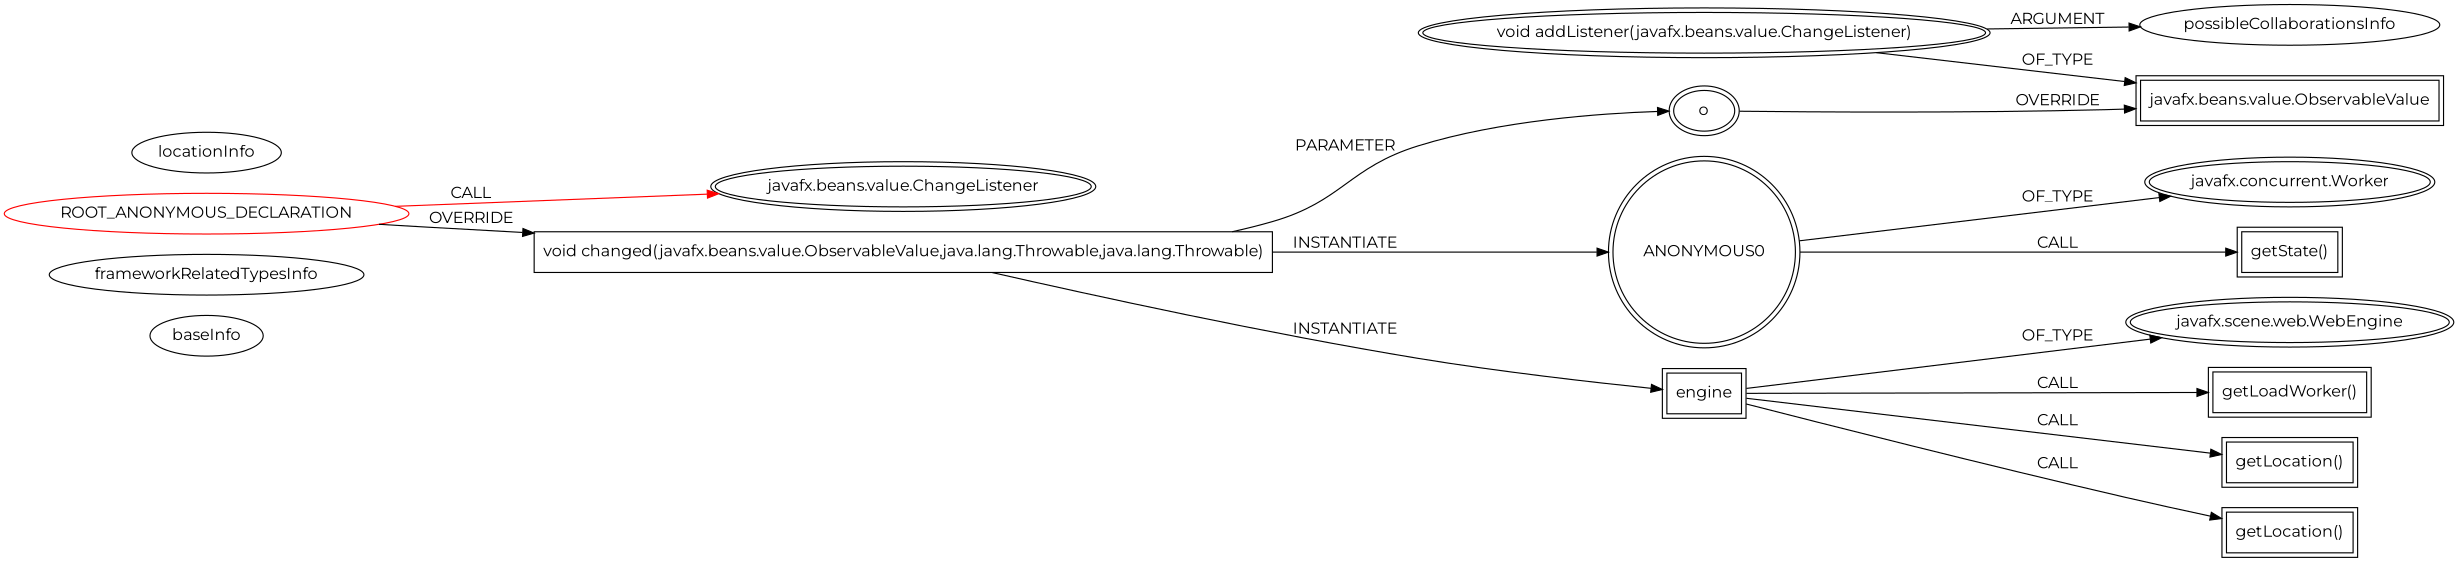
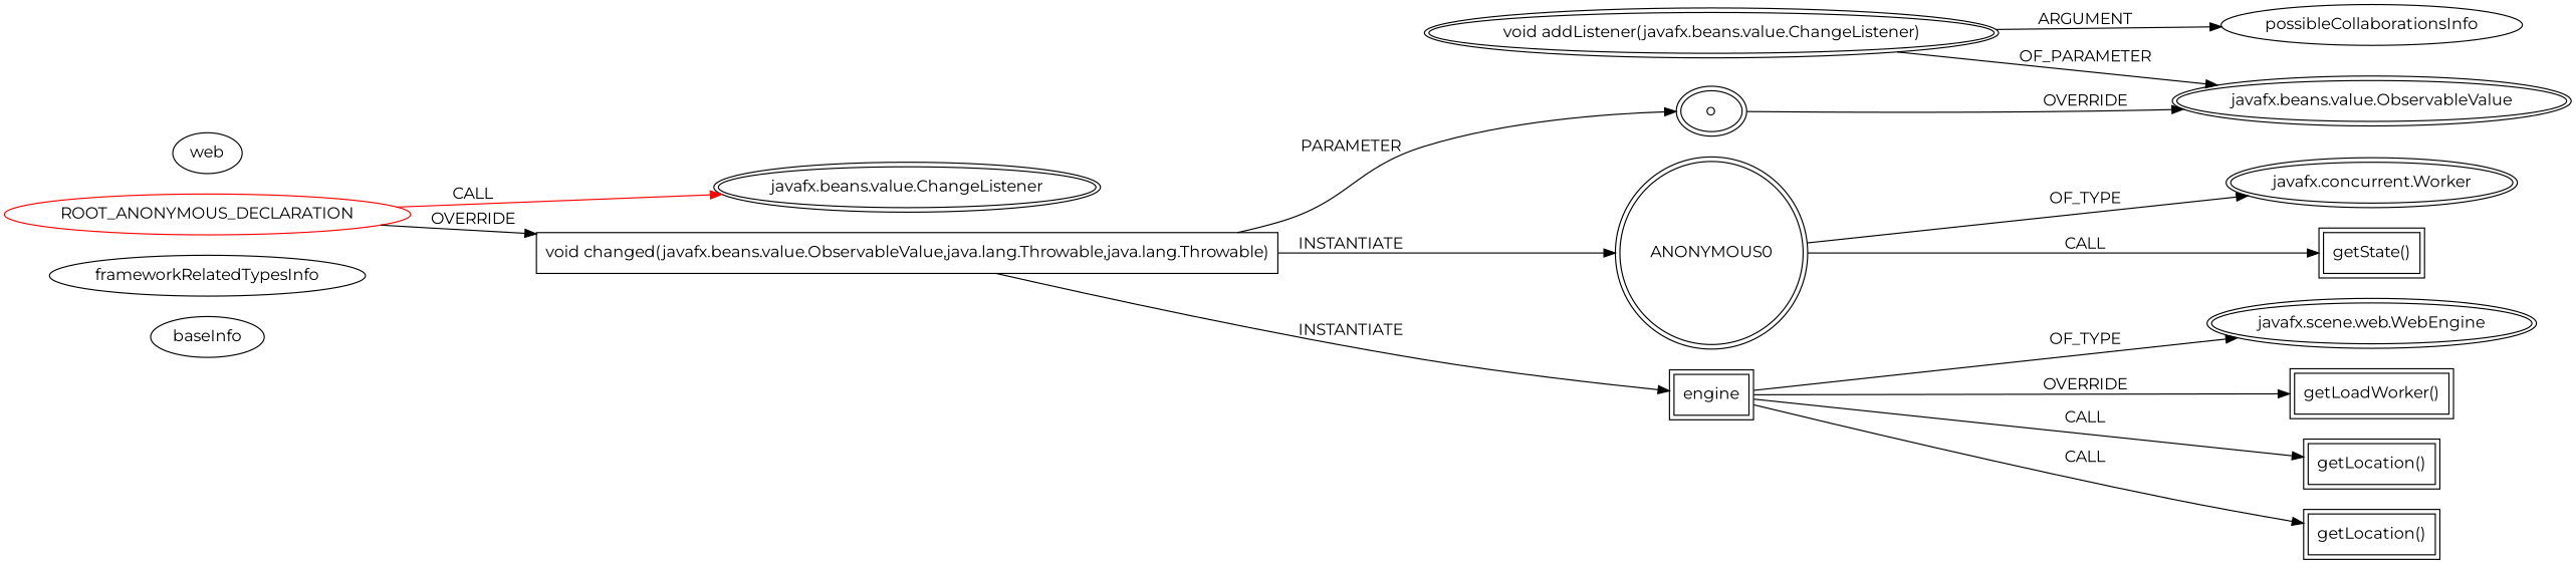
  digraph {
    fontname=Montserrat
    rankdir=LR
    node [fontname=Montserrat isFrameworkType=true peripheries=2]
    edge [fontname=Montserrat]
    baseInfo [category=extension_graph graphId=4460 isAnonymous=true possibleRelation=false isFrameworkType="" peripheries=""]
    frameworkRelatedTypesInfo [0="javafx.beans.value.ChangeListener" isFrameworkType="" peripheries=""]
    possibleCollaborationsInfo [isFrameworkType="" peripheries=""]
-   locationInfo [contextSignature="void run()" filePath="/tamojit9-java-facebook-api/java-facebook-api-master/src/Browser/Browser.java" graphId=4460 projectName="tamojit9-java-facebook-api" isFrameworkType="" peripheries=""]
+   locationInfo [contextSignature="void run()" filePath="/tamojit9-java-facebook-api/java-facebook-api-master/src/Browser/Browser.java" graphId=4460 projectName="tamojit9-java-facebook-api" label=web isFrameworkType="" peripheries=""]
    n5 [color=red isFrameworkType=false label=ROOT_ANONYMOUS_DECLARATION vertexType=ROOT_ANONYMOUS_DECLARATION peripheries=""]
    n6 [label="javafx.beans.value.ChangeListener" vertexType=FRAMEWORK_INTERFACE_TYPE]
    n7 [isFrameworkType=false label="void changed(javafx.beans.value.ObservableValue,java.lang.Throwable,java.lang.Throwable)" shape=box vertexType=OVERRIDING_METHOD_DECLARATION peripheries=""]
    n8 [label=o vertexType=PARAMETER_DECLARATION]
    n9 [label=ANONYMOUS0 shape=circle vertexType=VARIABLE_EXPRESION]
    n10 [label=engine shape=box vertexType=VARIABLE_EXPRESION]
    n11 [label="void addListener(javafx.beans.value.ChangeListener)" vertexType=OUTSIDE_CALL]
-   n12 [label="javafx.beans.value.ObservableValue" vertexType=FRAMEWORK_INTERFACE_TYPE shape=box]
+   n12 [label="javafx.beans.value.ObservableValue" vertexType=FRAMEWORK_INTERFACE_TYPE]
    n13 [label="javafx.concurrent.Worker" vertexType=FRAMEWORK_INTERFACE_TYPE]
    n14 [label="getState()" shape=box vertexType=INSIDE_CALL]
    n15 [label="javafx.scene.web.WebEngine" vertexType=FRAMEWORK_CLASS_TYPE]
    n16 [label="getLoadWorker()" shape=box vertexType=INSIDE_CALL]
    n17 [label="getLocation()" shape=box vertexType=INSIDE_CALL]
    n18 [label="getLocation()" shape=box vertexType=INSIDE_CALL]
    n5 -> n6 [color=red label=CALL]
    n5 -> n7 [label=OVERRIDE]
    n7 -> n8 [label=PARAMETER]
    n7 -> n9 [label=INSTANTIATE]
    n7 -> n10 [label=INSTANTIATE]
    n8 -> n12 [label=OVERRIDE]
    n9 -> n13 [label=OF_TYPE]
    n9 -> n14 [label=CALL]
    n10 -> n15 [label=OF_TYPE]
-   n10 -> n16 [label=CALL]
+   n10 -> n16 [label=OVERRIDE]
    n10 -> n17 [label=CALL]
    n10 -> n18 [label=CALL]
    n11 -> possibleCollaborationsInfo [label=ARGUMENT]
-   n11 -> n12 [label=OF_TYPE]
+   n11 -> n12 [label=OF_PARAMETER]
  }
